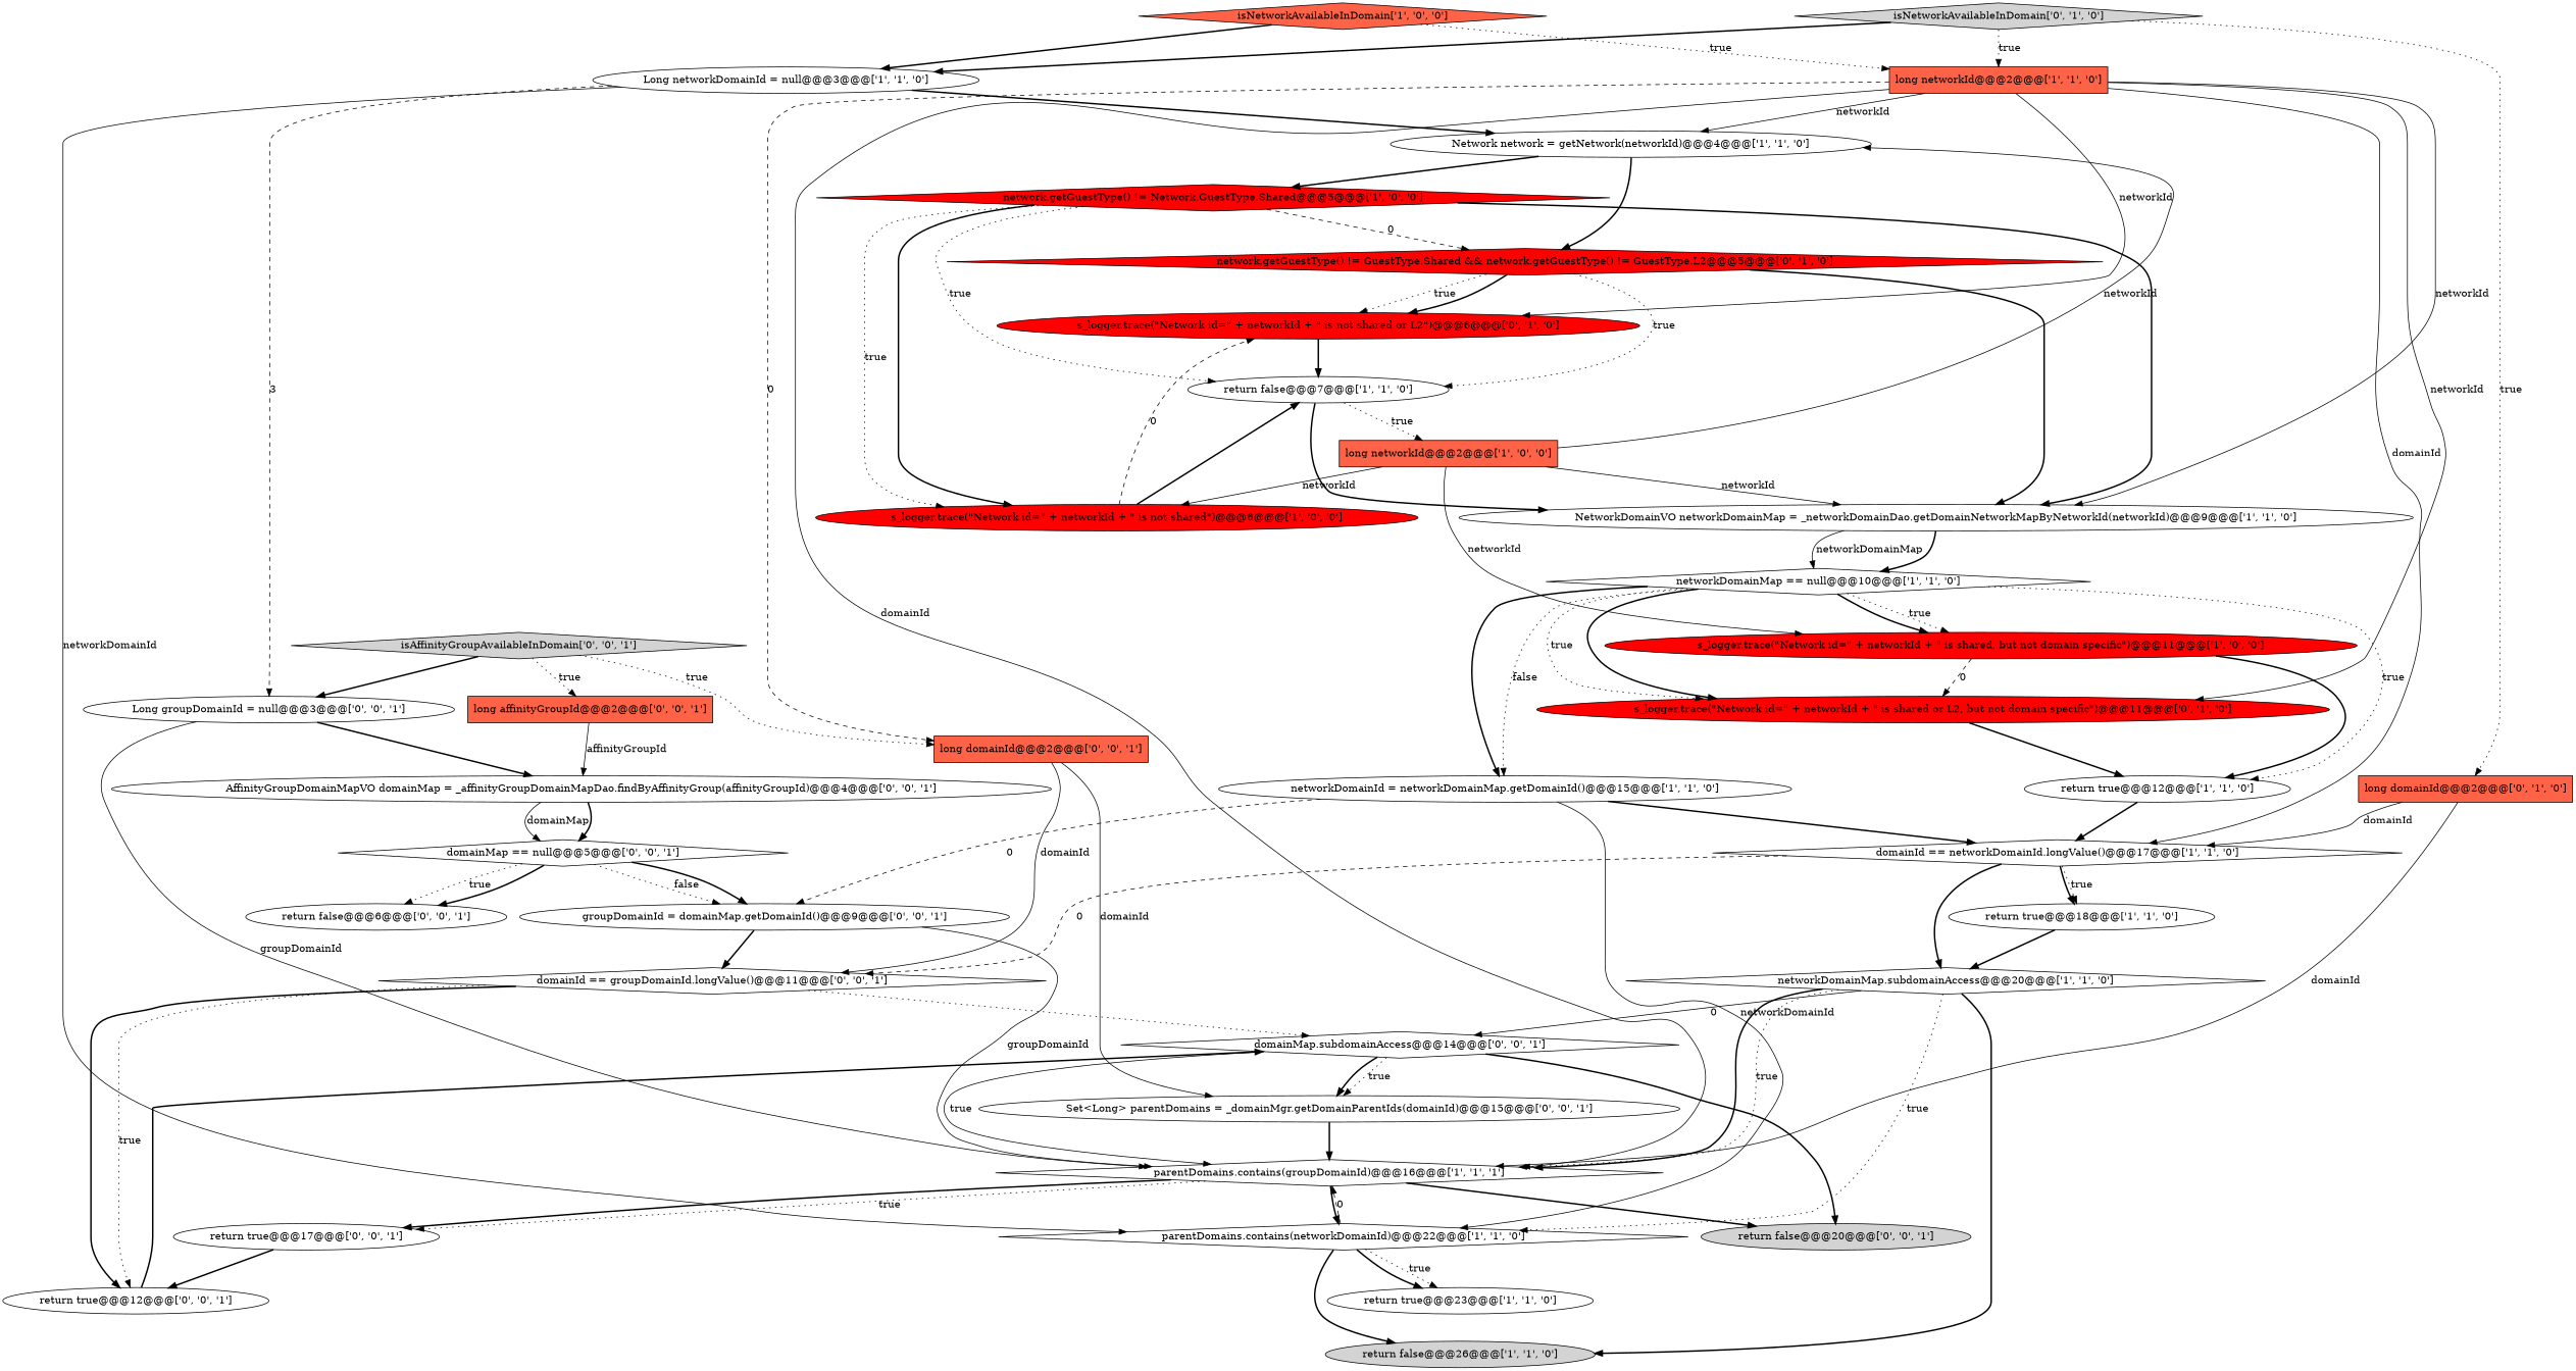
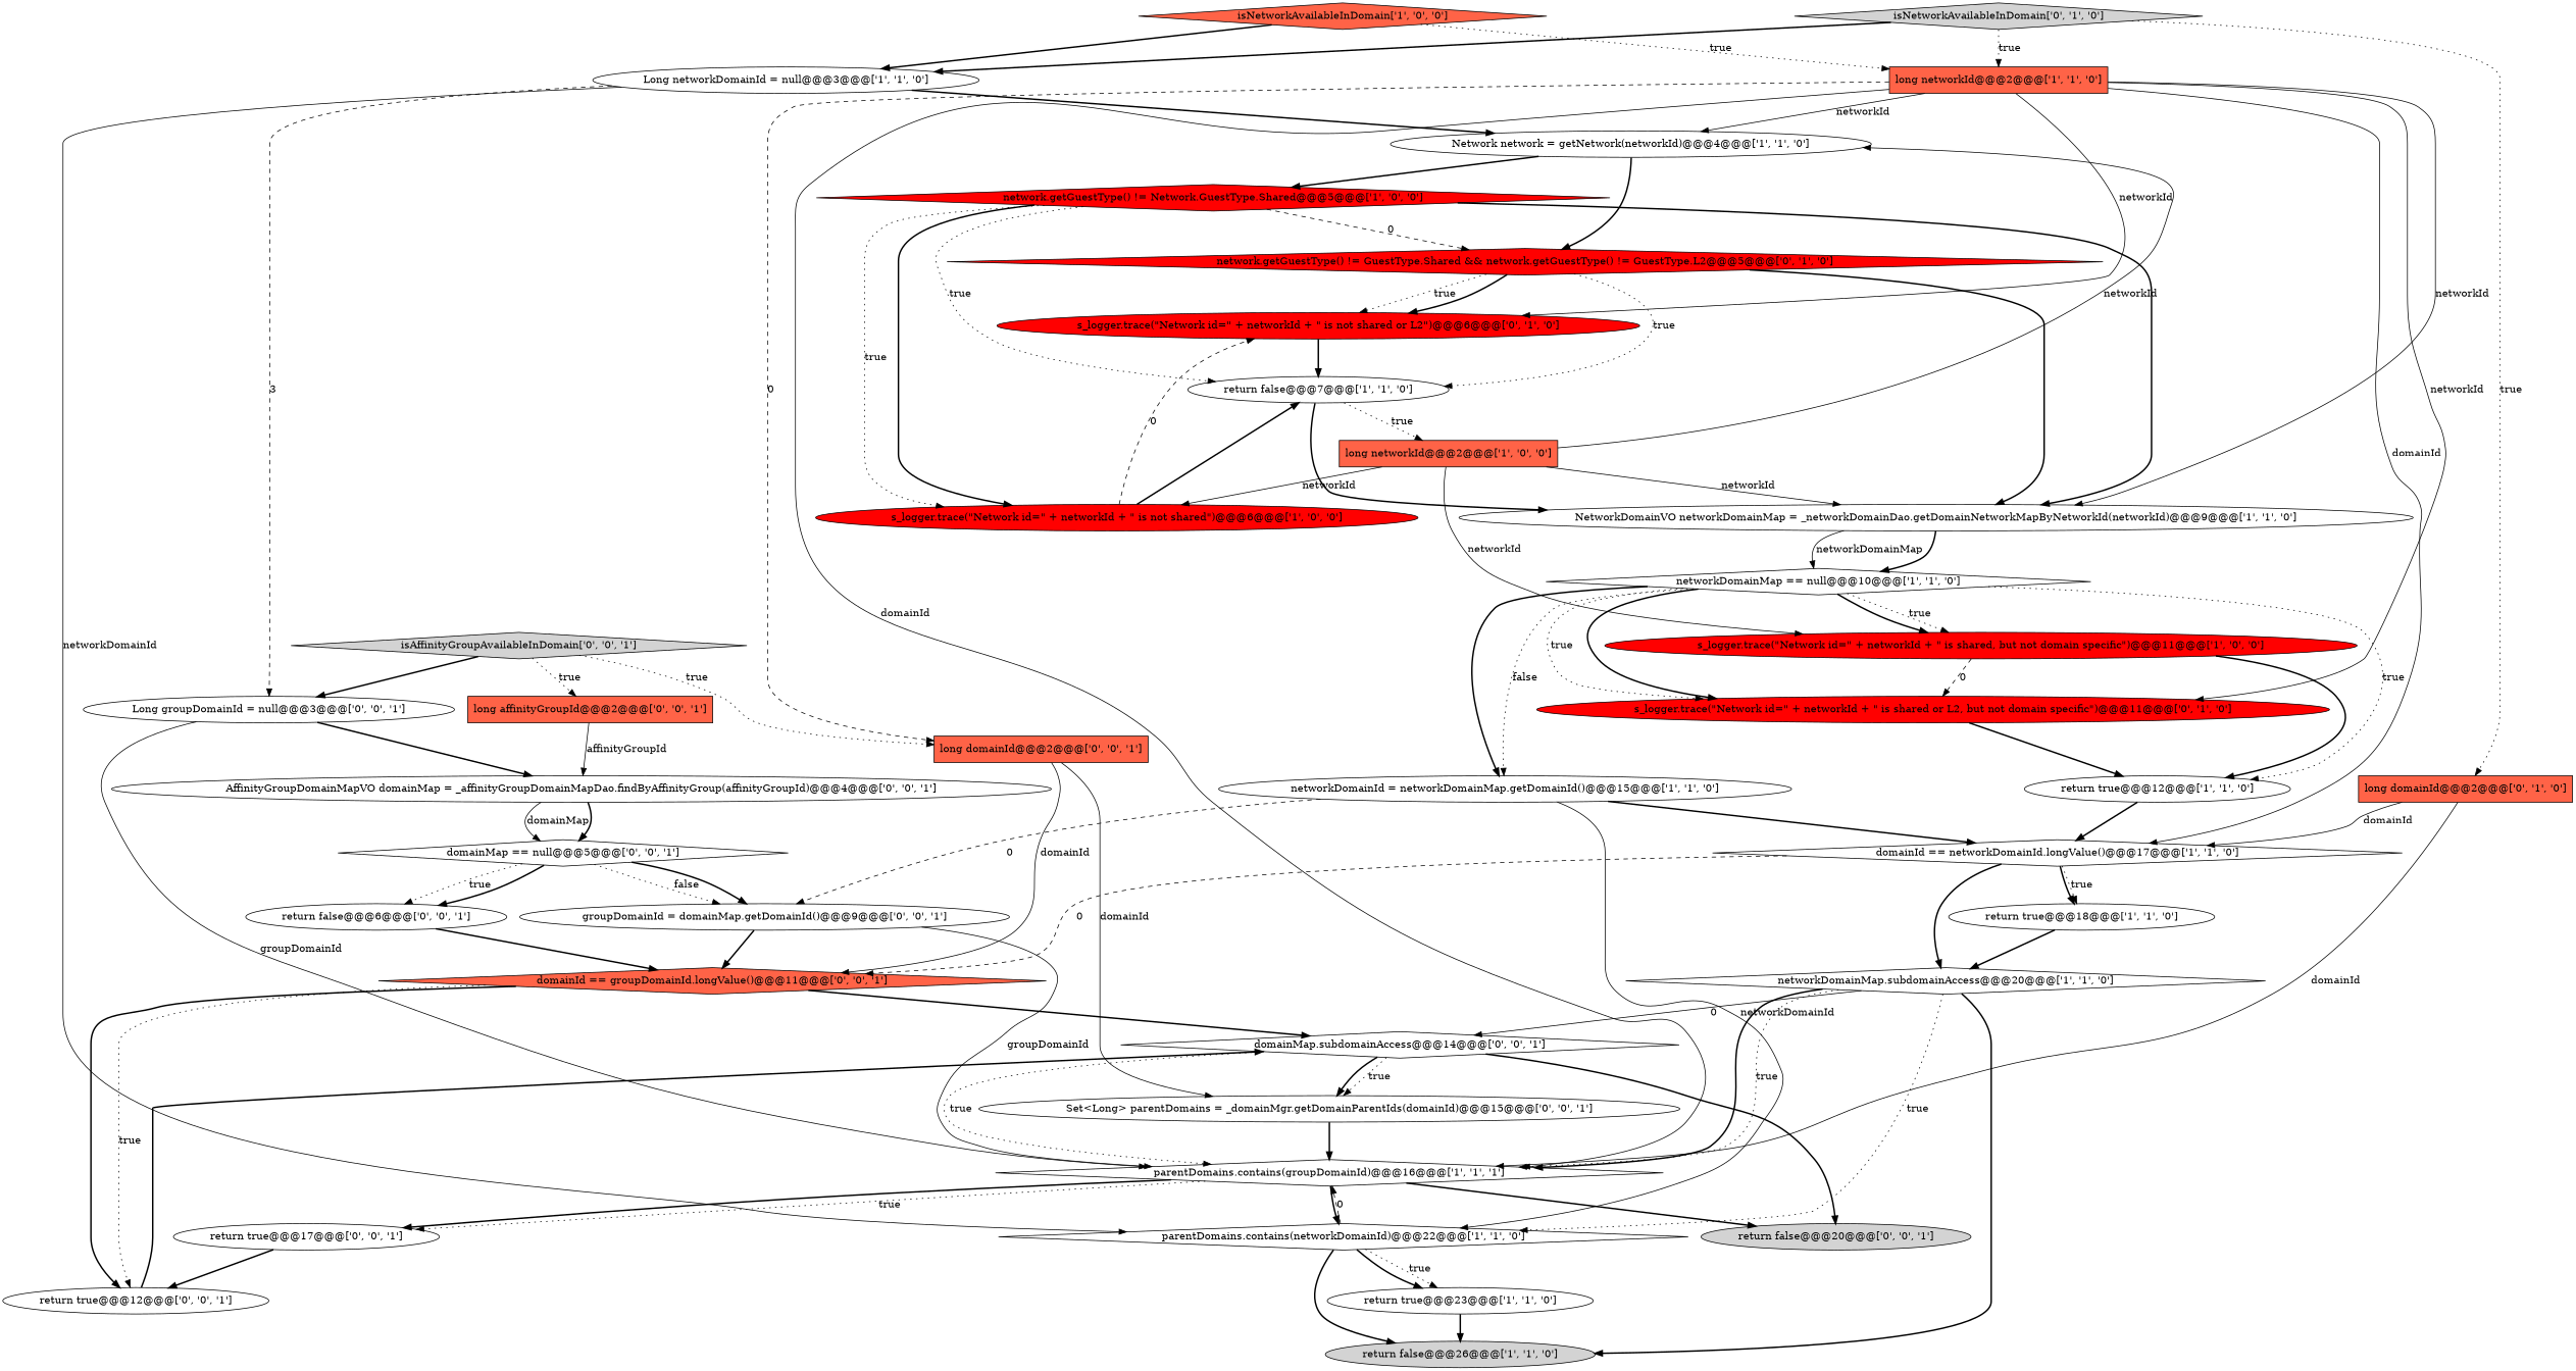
  digraph {
    node [fillcolor=white shape=ellipse style=filled]
    edge [style=bold]
-   n1 [label="domainId == groupDomainId.longValue()@@@11@@@['0', '0', '1']" shape=diamond]
+   n1 [fillcolor=tomato label="domainId == groupDomainId.longValue()@@@11@@@['0', '0', '1']" shape=diamond]
    n2 [label="domainMap.subdomainAccess@@@14@@@['0', '0', '1']" shape=diamond]
    n3 [label="return true@@@12@@@['0', '0', '1']"]
    n4 [label="parentDomains.contains(groupDomainId)@@@16@@@['1', '1', '1']" shape=diamond]
    n5 [label="Set<Long> parentDomains = _domainMgr.getDomainParentIds(domainId)@@@15@@@['0', '0', '1']"]
    n6 [fillcolor=lightgray label="return false@@@20@@@['0', '0', '1']"]
    n7 [label="networkDomainId = networkDomainMap.getDomainId()@@@15@@@['1', '1', '0']"]
    n8 [label="parentDomains.contains(networkDomainId)@@@22@@@['1', '1', '0']" shape=diamond]
    n9 [label="domainId == networkDomainId.longValue()@@@17@@@['1', '1', '0']" shape=diamond]
    n10 [label="groupDomainId = domainMap.getDomainId()@@@9@@@['0', '0', '1']"]
    n11 [label="return true@@@23@@@['1', '1', '0']"]
    n12 [fillcolor=lightgray label="return false@@@26@@@['1', '1', '0']"]
    n13 [label="networkDomainMap.subdomainAccess@@@20@@@['1', '1', '0']" shape=diamond]
    n14 [label="return true@@@18@@@['1', '1', '0']"]
    n15 [fillcolor=lightgray label="isAffinityGroupAvailableInDomain['0', '0', '1']" shape=diamond]
    n16 [fillcolor=tomato label="long domainId@@@2@@@['0', '0', '1']" shape=box]
    n17 [fillcolor=tomato label="long affinityGroupId@@@2@@@['0', '0', '1']" shape=box]
    n18 [label="Long groupDomainId = null@@@3@@@['0', '0', '1']"]
    n19 [label="AffinityGroupDomainMapVO domainMap = _affinityGroupDomainMapDao.findByAffinityGroup(affinityGroupId)@@@4@@@['0', '0', '1']"]
    n20 [fillcolor=red label="s_logger.trace(\"Network id=\" + networkId + \" is shared, but not domain specific\")@@@11@@@['1', '0', '0']"]
    n21 [fillcolor=red label="s_logger.trace(\"Network id=\" + networkId + \" is shared or L2, but not domain specific\")@@@11@@@['0', '1', '0']"]
    n22 [label="return true@@@12@@@['1', '1', '0']"]
    n23 [fillcolor=lightgray label="isNetworkAvailableInDomain['0', '1', '0']" shape=diamond]
    n24 [fillcolor=tomato label="long domainId@@@2@@@['0', '1', '0']" shape=box]
    n25 [label="Long networkDomainId = null@@@3@@@['1', '1', '0']"]
    n26 [fillcolor=tomato label="long networkId@@@2@@@['1', '1', '0']" shape=box]
    n27 [label="Network network = getNetwork(networkId)@@@4@@@['1', '1', '0']"]
    n28 [fillcolor=red label="s_logger.trace(\"Network id=\" + networkId + \" is not shared or L2\")@@@6@@@['0', '1', '0']"]
    n29 [label="NetworkDomainVO networkDomainMap = _networkDomainDao.getDomainNetworkMapByNetworkId(networkId)@@@9@@@['1', '1', '0']"]
    n30 [label="return true@@@17@@@['0', '0', '1']"]
    n31 [fillcolor=red label="s_logger.trace(\"Network id=\" + networkId + \" is not shared\")@@@6@@@['1', '0', '0']"]
    n32 [label="return false@@@7@@@['1', '1', '0']"]
    n33 [fillcolor=tomato label="long networkId@@@2@@@['1', '0', '0']" shape=box]
    n34 [label="domainMap == null@@@5@@@['0', '0', '1']" shape=diamond]
    n35 [label="return false@@@6@@@['0', '0', '1']"]
    n36 [label="networkDomainMap == null@@@10@@@['1', '1', '0']" shape=diamond]
    n37 [fillcolor=red label="network.getGuestType() != GuestType.Shared && network.getGuestType() != GuestType.L2@@@5@@@['0', '1', '0']" shape=diamond]
    n38 [fillcolor=red label="network.getGuestType() != Network.GuestType.Shared@@@5@@@['1', '0', '0']" shape=diamond]
    n39 [fillcolor=tomato label="isNetworkAvailableInDomain['1', '0', '0']" shape=diamond]
-   n1 -> n2 [style=dotted]
+   n1 -> n2
    n1 -> n3 [label=true style=dotted]
    n1 -> n3
-   n2 -> n4 [label=true style=solid]
+   n2 -> n4 [label=true style=dotted]
    n2 -> n5 [label=true style=dotted]
    n2 -> n5
    n2 -> n6
    n3 -> n2
    n4 -> n6
    n4 -> n8
    n4 -> n30
    n4 -> n30 [label=true style=dotted]
    n5 -> n4
    n7 -> n8 [label=networkDomainId style=solid]
    n7 -> n9
    n7 -> n10 [label=0 style=dashed]
    n8 -> n4 [label=0 style=dashed]
    n8 -> n11 [label=true style=dotted]
    n8 -> n11
    n8 -> n12
    n9 -> n1 [label=0 style=dashed]
    n9 -> n13
    n9 -> n14 [label=true style=dotted]
    n9 -> n14
    n10 -> n1
    n10 -> n4 [label=groupDomainId style=solid]
+   n11 -> n12
    n13 -> n2 [label=0 style=solid]
    n13 -> n4
    n13 -> n4 [label=true style=dotted]
    n13 -> n8 [label=true style=dotted]
    n13 -> n12
    n14 -> n13
    n15 -> n16 [label=true style=dotted]
    n15 -> n17 [label=true style=dotted]
    n15 -> n18
    n16 -> n1 [label=domainId style=solid]
    n16 -> n5 [label=domainId style=solid]
    n17 -> n19 [label=affinityGroupId style=solid]
    n18 -> n4 [label=groupDomainId style=solid]
    n18 -> n19
    n19 -> n34 [label=domainMap style=solid]
    n19 -> n34
    n20 -> n21 [label=0 style=dashed]
    n20 -> n22
    n21 -> n22
    n22 -> n9
    n23 -> n24 [label=true style=dotted]
    n23 -> n25
    n23 -> n26 [label=true style=dotted]
    n24 -> n4 [label=domainId style=solid]
    n24 -> n9 [label=domainId style=solid]
    n25 -> n8 [label=networkDomainId style=solid]
    n25 -> n18 [label=3 style=dashed]
    n25 -> n27
    n26 -> n4 [label=domainId style=solid]
    n26 -> n9 [label=domainId style=solid]
    n26 -> n16 [label=0 style=dashed]
    n26 -> n21 [label=networkId style=solid]
    n26 -> n27 [label=networkId style=solid]
    n26 -> n28 [label=networkId style=solid]
    n26 -> n29 [label=networkId style=solid]
    n27 -> n37
    n27 -> n38
    n28 -> n32
    n29 -> n36
    n29 -> n36 [label=networkDomainMap style=solid]
    n30 -> n3
    n31 -> n28 [label=0 style=dashed]
    n31 -> n32
    n32 -> n29
    n32 -> n33 [label=true style=dotted]
    n33 -> n20 [label=networkId style=solid]
    n33 -> n27 [label=networkId style=solid]
    n33 -> n29 [label=networkId style=solid]
    n33 -> n31 [label=networkId style=solid]
    n34 -> n10 [label=false style=dotted]
    n34 -> n10
    n34 -> n35 [label=true style=dotted]
    n34 -> n35
+   n35 -> n1
    n36 -> n7
    n36 -> n7 [label=false style=dotted]
    n36 -> n20 [label=true style=dotted]
    n36 -> n20
    n36 -> n21 [label=true style=dotted]
    n36 -> n21
    n36 -> n22 [label=true style=dotted]
    n37 -> n28 [label=true style=dotted]
    n37 -> n28
    n37 -> n29
    n37 -> n32 [label=true style=dotted]
    n38 -> n29
    n38 -> n31 [label=true style=dotted]
    n38 -> n31
    n38 -> n32 [label=true style=dotted]
    n38 -> n37 [label=0 style=dashed]
    n39 -> n25
    n39 -> n26 [label=true style=dotted]
  }
